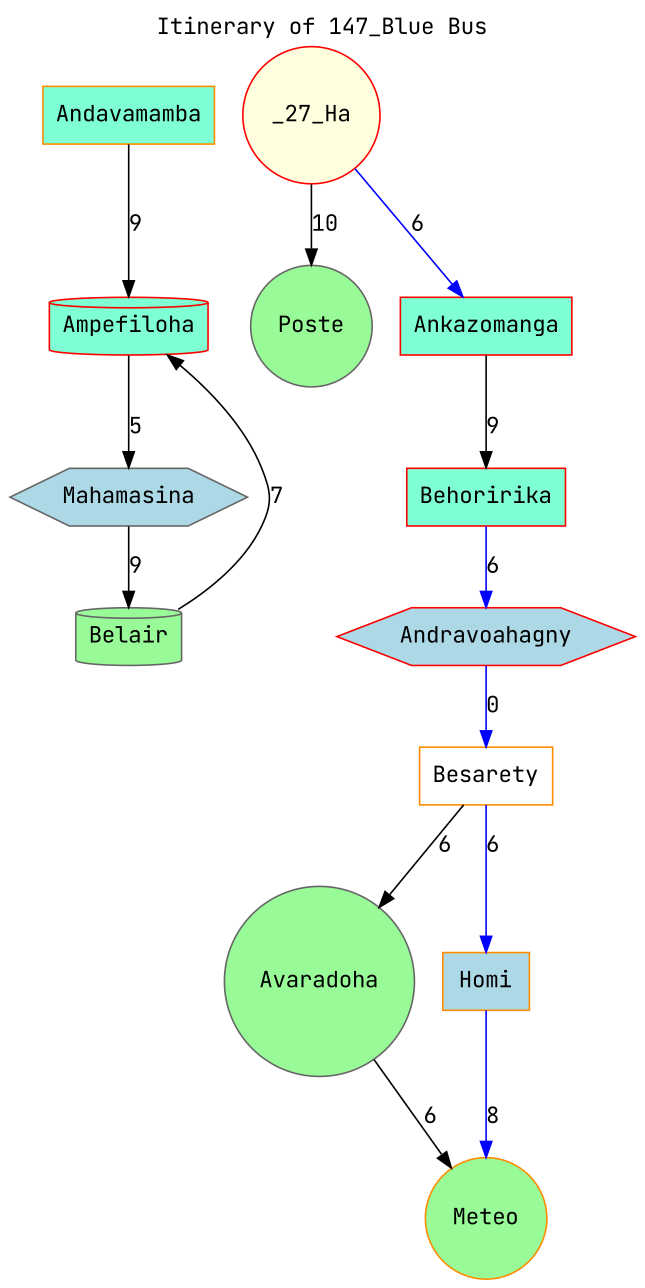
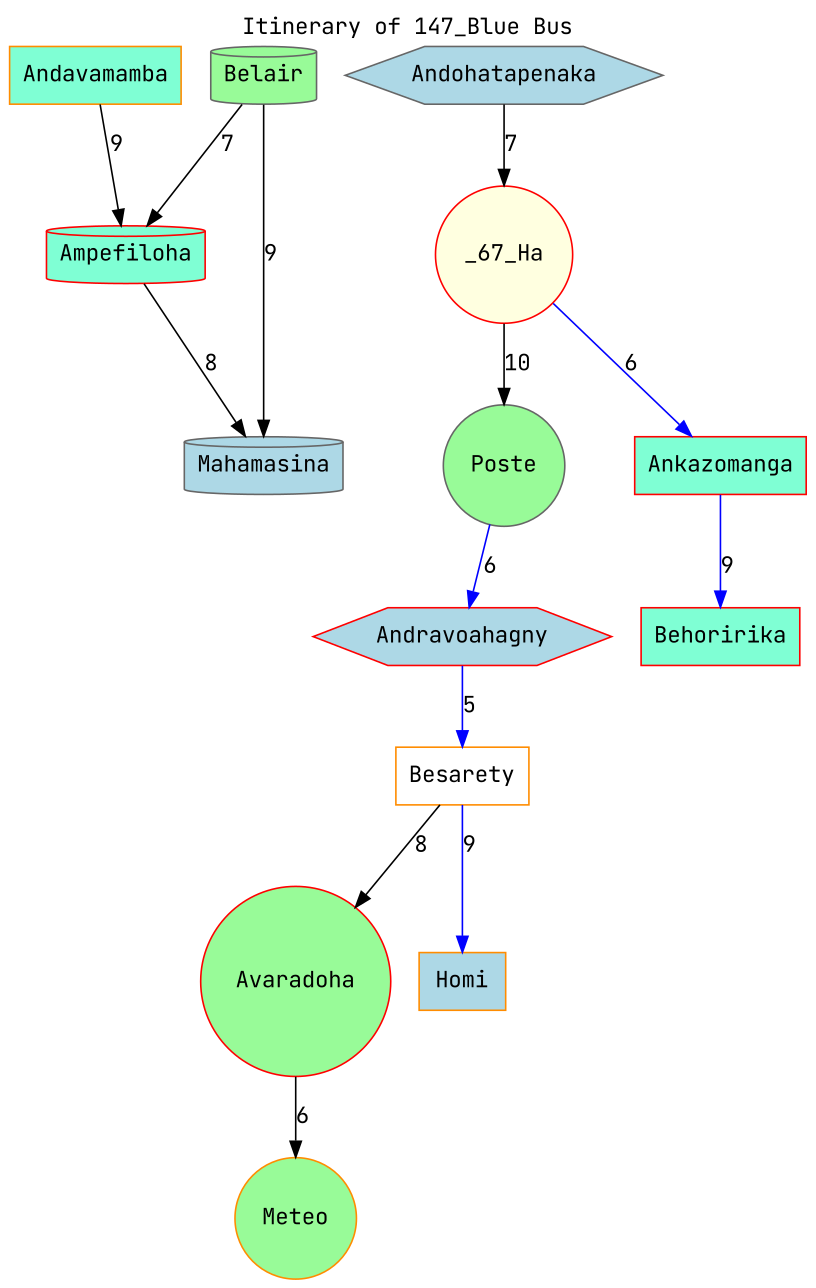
  digraph {
    fontname="JetBrains Mono"
    label="Itinerary of 147_Blue Bus"
    labelloc=t
    node [color=red fillcolor=aquamarine fontname="JetBrains Mono" shape=box style=filled]
    edge [fontname="JetBrains Mono" weight=9]
    Andavamamba [color=darkorange]
    Ampefiloha [shape=cylinder]
-   Mahamasina [color=gray40 fillcolor=lightblue shape=hexagon]
+   Mahamasina [color=gray40 fillcolor=lightblue shape=cylinder]
    Belair [color=gray40 fillcolor=palegreen shape=cylinder]
-   _67_Ha [fillcolor=lightyellow shape=circle label=_27_Ha]
+   _67_Ha [fillcolor=lightyellow shape=circle]
    Poste [color=gray40 fillcolor=palegreen shape=circle]
    Ankazomanga
    Behoririka
+   Andohatapenaka [color=gray40 fillcolor=lightblue shape=hexagon]
    Besarety [color=darkorange fillcolor=white]
-   Avaradoha [color=gray40 fillcolor=palegreen shape=circle]
+   Avaradoha [fillcolor=palegreen shape=circle]
    Homi [color=darkorange fillcolor=lightblue]
    Andravoahagny [fillcolor=lightblue shape=hexagon]
    Meteo [color=darkorange fillcolor=palegreen shape=circle]
    Andavamamba -> Ampefiloha [label=9]
-   Ampefiloha -> Mahamasina [label=5 weight=8]
-   Mahamasina -> Belair [label=9]
+   Ampefiloha -> Mahamasina [label=8 weight=8]
+   Belair -> Mahamasina [label=9]
    Belair -> Ampefiloha [label=7 weight=7]
    _67_Ha -> Poste [label=10 weight=10]
    _67_Ha -> Ankazomanga [color=blue label=6 weight=6]
-   Ankazomanga -> Behoririka [color=black label=9]
-   Behoririka -> Andravoahagny [color=blue label=6 weight=6]
-   Besarety -> Avaradoha [label=6 weight=6]
-   Besarety -> Homi [color=blue label=6]
+   Ankazomanga -> Behoririka [color=blue label=9]
+   Poste -> Andravoahagny [color=blue label=6 weight=6]
+   Andohatapenaka -> _67_Ha [label=7 weight=7]
+   Besarety -> Avaradoha [label=8 weight=6]
+   Besarety -> Homi [color=blue label=9]
    Avaradoha -> Meteo [label=6 weight=6]
-   Homi -> Meteo [color=blue label=8 weight=8]
-   Andravoahagny -> Besarety [color=blue label=0 weight=5]
+   Andravoahagny -> Besarety [color=blue label=5 weight=5]
  }
